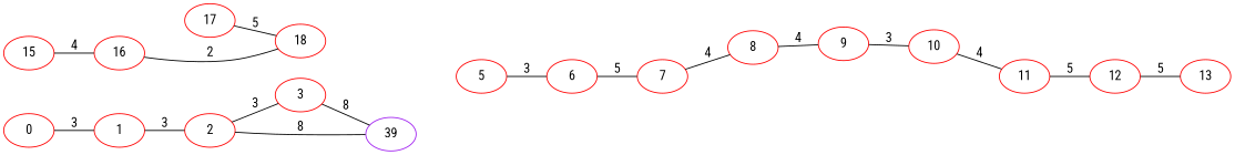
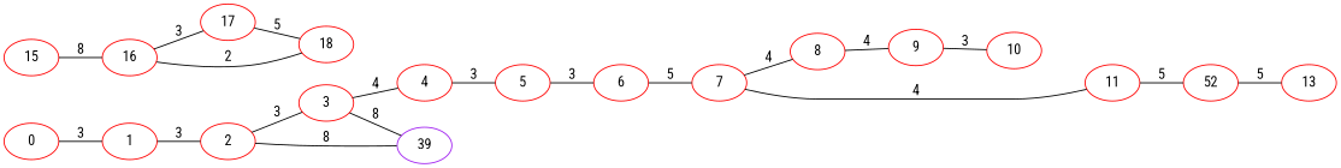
  graph {
    fontname="Roboto Condensed"
    rankdir=LR
    node [color=red fontname="Roboto Condensed" weight=1]
    edge [fontname="Roboto Condensed"]
    0
    1
    2
    3
    n5 [color=purple label=39 weight=4]
+   4
    5
    6
    7
    8
    9
    10
    11
-   12
+   12 [label=52]
    13
    15
    16
    17
    18
    0 -- 1 [label=3]
    1 -- 2 [label=3]
    2 -- 3 [label=3]
    2 -- n5 [label=8]
    3 -- n5 [label=8]
+   3 -- 4 [label=4]
+   4 -- 5 [label=3]
    5 -- 6 [label=3]
    6 -- 7 [label=5]
    7 -- 8 [label=4]
    8 -- 9 [label=4]
    9 -- 10 [label=3]
-   10 -- 11 [label=4]
+   7 -- 11 [label=4]
    11 -- 12 [label=5]
    12 -- 13 [label=5]
-   15 -- 16 [label=4]
+   15 -- 16 [label=8]
+   16 -- 17 [label=3]
    16 -- 18 [label=2]
    17 -- 18 [label=5]
  }
